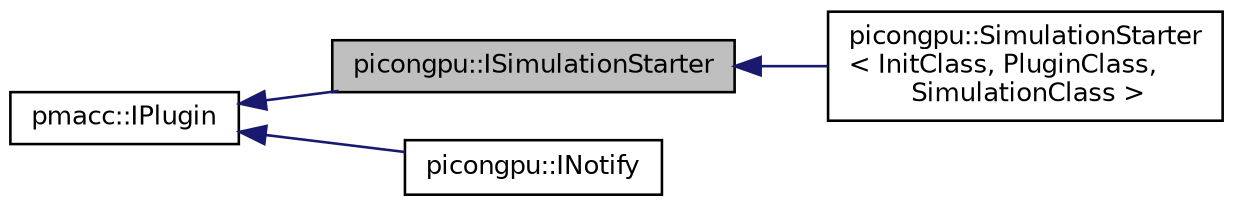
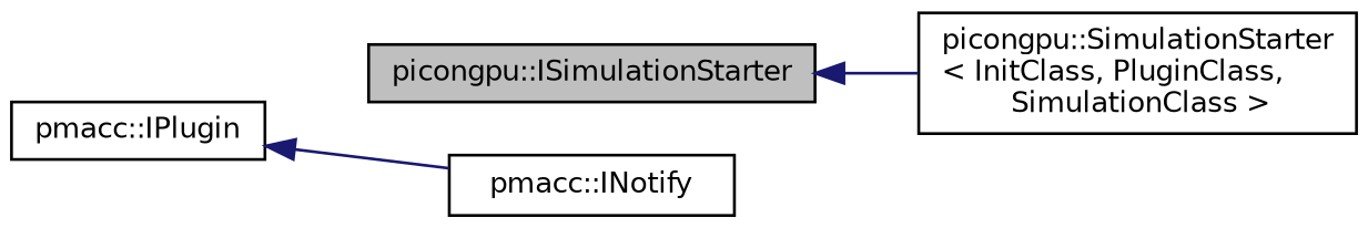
  digraph {
    rankdir=LR
    node [color=black fillcolor=white fontname=Helvetica fontsize=10 shape=record style=filled]
    edge [color=midnightblue dir=back fontname=Helvetica fontsize=10 labelfontname=Helvetica labelfontsize=10 style=solid]
    n1 [fillcolor=grey75 fontcolor=black height=0.2 label="picongpu::ISimulationStarter" width=0.4]
    n2 [height=0.2 label="picongpu::SimulationStarter\l\< InitClass, PluginClass,\l SimulationClass \>" width=0.4]
    n3 [height=0.2 label="pmacc::IPlugin" width=0.4]
-   n4 [height=0.2 label="picongpu::INotify" width=0.4]
+   n4 [height=0.2 label="pmacc::INotify" width=0.4]
    n1 -> n2
-   n3 -> n1
    n3 -> n4
  }
